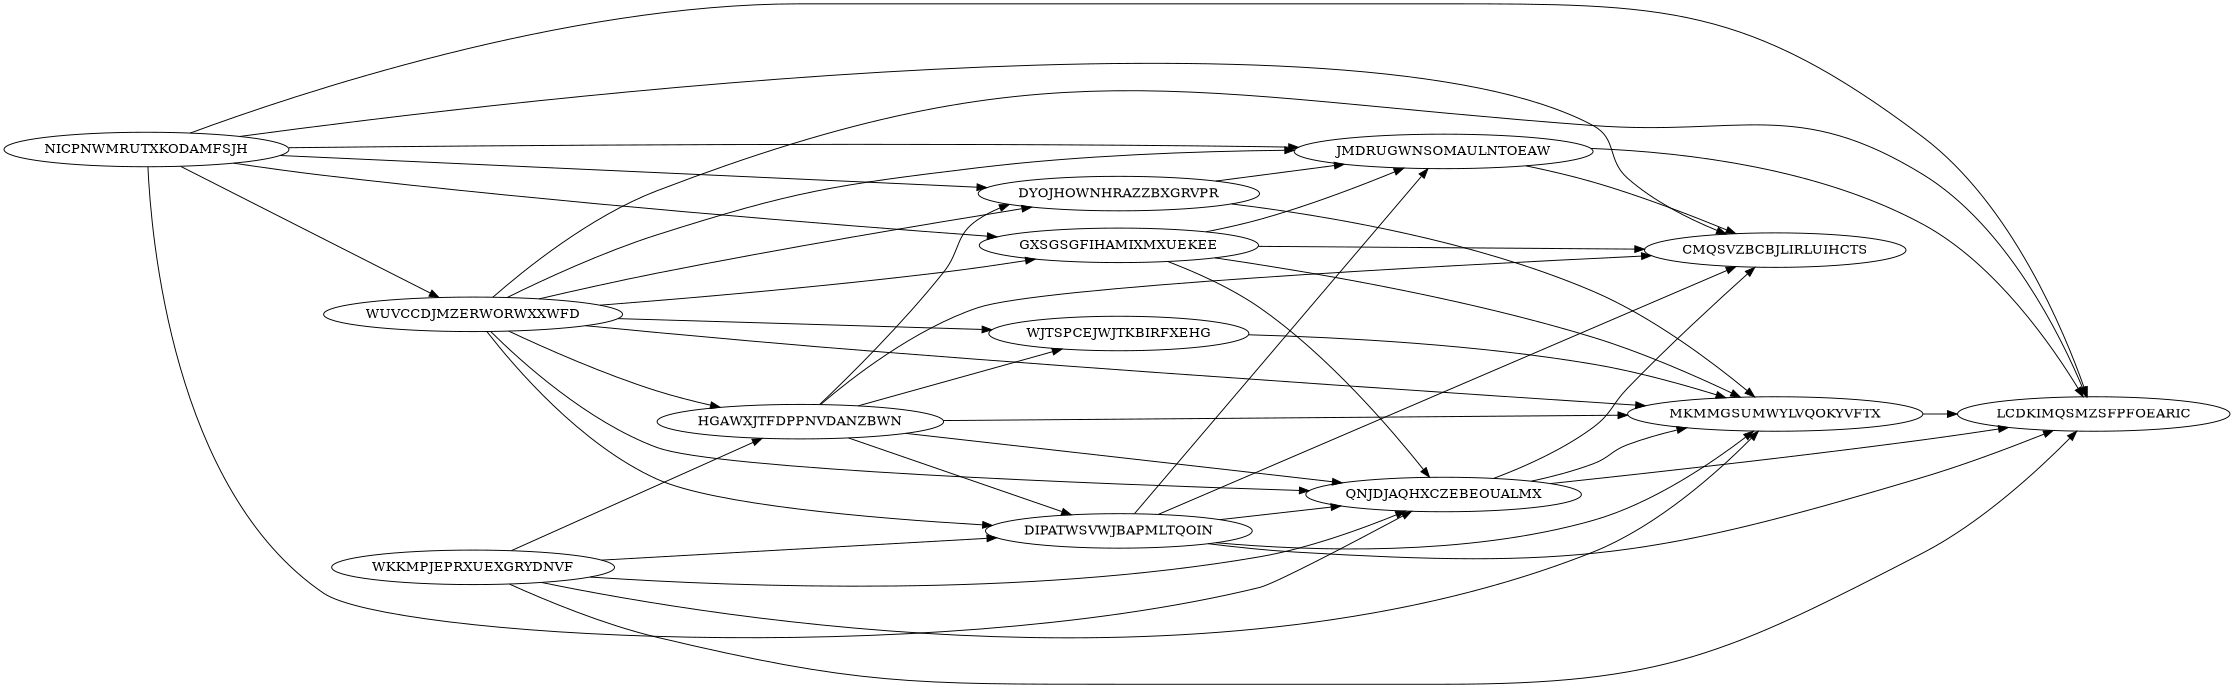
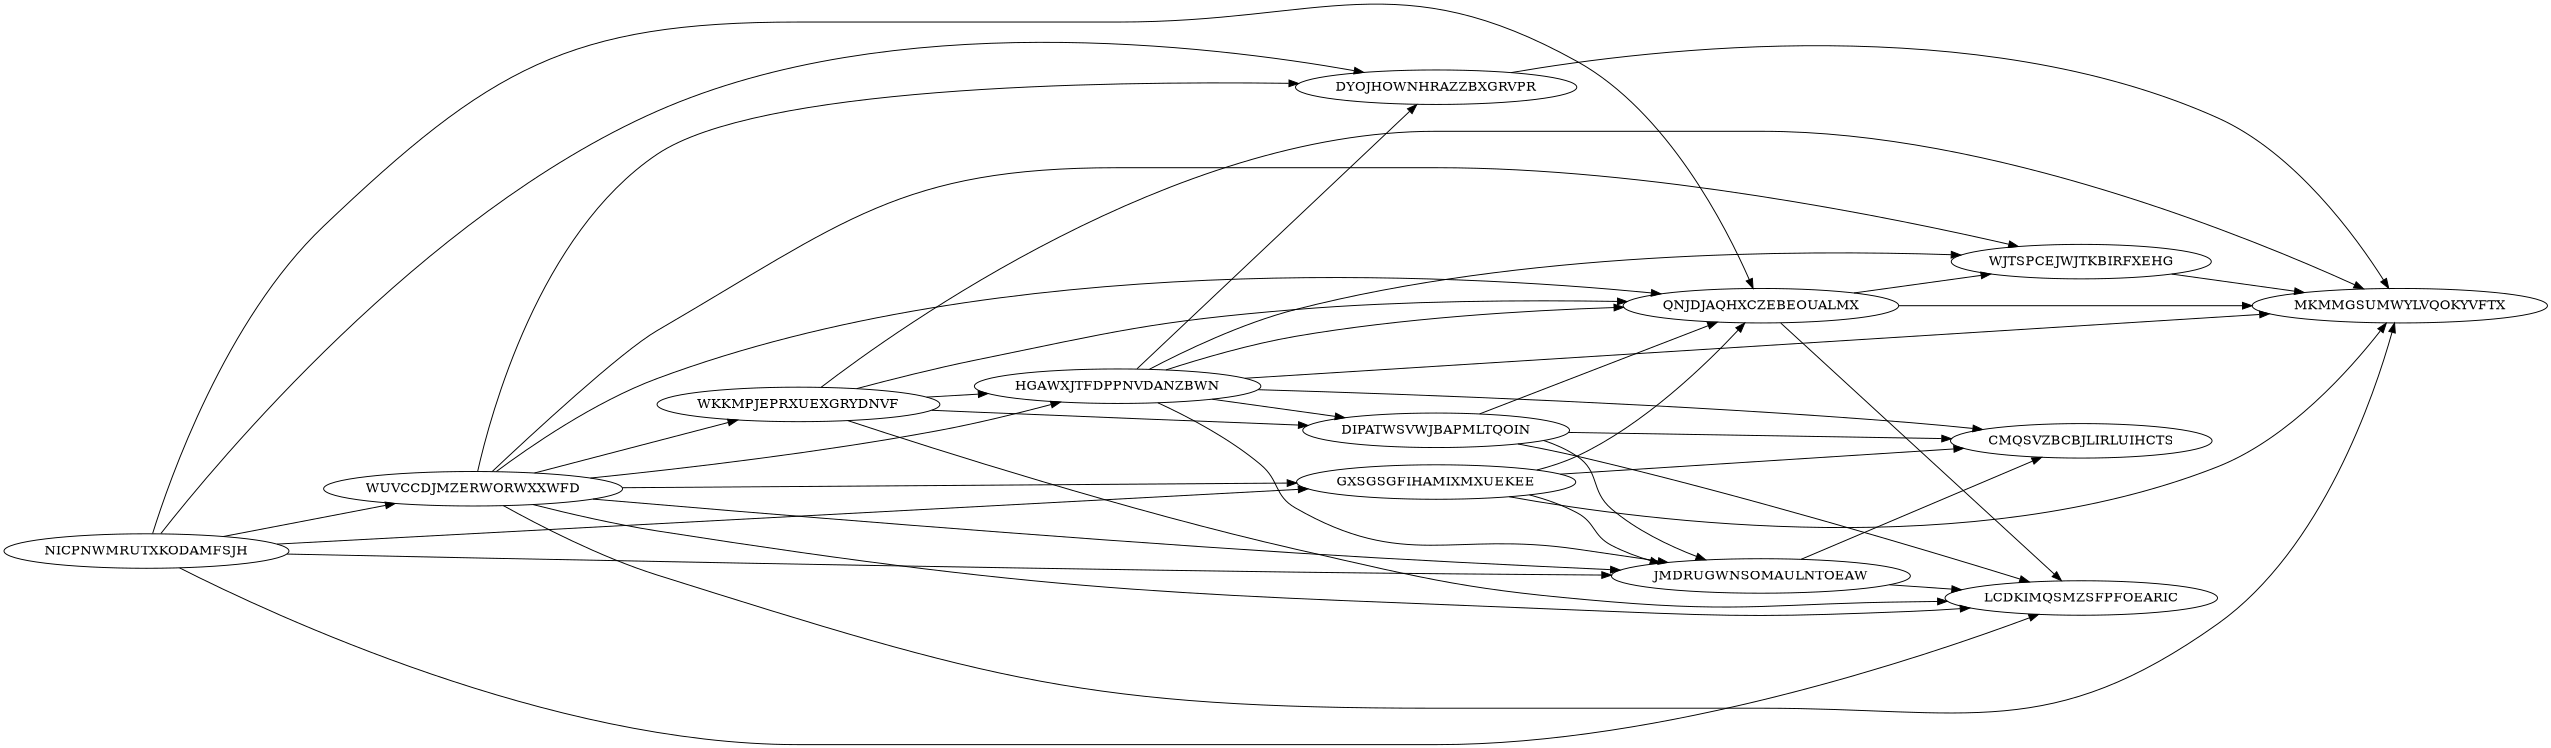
  digraph {
    rankdir=LR
    node [Weight=10]
    edge [Weight=11]
    NICPNWMRUTXKODAMFSJH [Weight=15]
    WUVCCDJMZERWORWXXWFD
    GXSGSGFIHAMIXMXUEKEE [Weight=19]
    DYOJHOWNHRAZZBXGRVPR [Weight=12]
    JMDRUGWNSOMAULNTOEAW [Weight=12]
    CMQSVZBCBJLIRLUIHCTS [Weight=14]
    LCDKIMQSMZSFPFOEARIC
    QNJDJAQHXCZEBEOUALMX [Weight=14]
    HGAWXJTFDPPNVDANZBWN [Weight=17]
    DIPATWSVWJBAPMLTQOIN
    WJTSPCEJWJTKBIRFXEHG [Weight=16]
    MKMMGSUMWYLVQOKYVFTX [Weight=11]
    WKKMPJEPRXUEXGRYDNVF [Weight=15]
    NICPNWMRUTXKODAMFSJH -> WUVCCDJMZERWORWXXWFD [Weight=19]
    NICPNWMRUTXKODAMFSJH -> GXSGSGFIHAMIXMXUEKEE [Weight=17]
    NICPNWMRUTXKODAMFSJH -> DYOJHOWNHRAZZBXGRVPR
    NICPNWMRUTXKODAMFSJH -> JMDRUGWNSOMAULNTOEAW [Weight=20]
-   NICPNWMRUTXKODAMFSJH -> CMQSVZBCBJLIRLUIHCTS [Weight=12]
    NICPNWMRUTXKODAMFSJH -> LCDKIMQSMZSFPFOEARIC [Weight=15]
    NICPNWMRUTXKODAMFSJH -> QNJDJAQHXCZEBEOUALMX [Weight=16]
    WUVCCDJMZERWORWXXWFD -> GXSGSGFIHAMIXMXUEKEE [Weight=14]
    WUVCCDJMZERWORWXXWFD -> DYOJHOWNHRAZZBXGRVPR [Weight=13]
    WUVCCDJMZERWORWXXWFD -> JMDRUGWNSOMAULNTOEAW [Weight=20]
    WUVCCDJMZERWORWXXWFD -> LCDKIMQSMZSFPFOEARIC [Weight=15]
    WUVCCDJMZERWORWXXWFD -> QNJDJAQHXCZEBEOUALMX
    WUVCCDJMZERWORWXXWFD -> HGAWXJTFDPPNVDANZBWN [Weight=12]
-   WUVCCDJMZERWORWXXWFD -> DIPATWSVWJBAPMLTQOIN [Weight=10]
+   WUVCCDJMZERWORWXXWFD -> WKKMPJEPRXUEXGRYDNVF [Weight=10]
    WUVCCDJMZERWORWXXWFD -> WJTSPCEJWJTKBIRFXEHG [Weight=17]
    WUVCCDJMZERWORWXXWFD -> MKMMGSUMWYLVQOKYVFTX [Weight=20]
    GXSGSGFIHAMIXMXUEKEE -> JMDRUGWNSOMAULNTOEAW [Weight=15]
    GXSGSGFIHAMIXMXUEKEE -> CMQSVZBCBJLIRLUIHCTS [Weight=18]
    GXSGSGFIHAMIXMXUEKEE -> QNJDJAQHXCZEBEOUALMX [Weight=19]
    GXSGSGFIHAMIXMXUEKEE -> MKMMGSUMWYLVQOKYVFTX [Weight=17]
-   DYOJHOWNHRAZZBXGRVPR -> JMDRUGWNSOMAULNTOEAW [Weight=10]
+   HGAWXJTFDPPNVDANZBWN -> JMDRUGWNSOMAULNTOEAW [Weight=10]
    DYOJHOWNHRAZZBXGRVPR -> MKMMGSUMWYLVQOKYVFTX
    JMDRUGWNSOMAULNTOEAW -> CMQSVZBCBJLIRLUIHCTS [Weight=18]
    JMDRUGWNSOMAULNTOEAW -> LCDKIMQSMZSFPFOEARIC [Weight=19]
    QNJDJAQHXCZEBEOUALMX -> LCDKIMQSMZSFPFOEARIC [Weight=16]
-   QNJDJAQHXCZEBEOUALMX -> CMQSVZBCBJLIRLUIHCTS [Weight=15]
+   QNJDJAQHXCZEBEOUALMX -> WJTSPCEJWJTKBIRFXEHG [Weight=15]
    QNJDJAQHXCZEBEOUALMX -> MKMMGSUMWYLVQOKYVFTX [Weight=18]
    HGAWXJTFDPPNVDANZBWN -> DYOJHOWNHRAZZBXGRVPR [Weight=12]
    HGAWXJTFDPPNVDANZBWN -> CMQSVZBCBJLIRLUIHCTS
    HGAWXJTFDPPNVDANZBWN -> QNJDJAQHXCZEBEOUALMX [Weight=20]
    HGAWXJTFDPPNVDANZBWN -> DIPATWSVWJBAPMLTQOIN [Weight=15]
    HGAWXJTFDPPNVDANZBWN -> WJTSPCEJWJTKBIRFXEHG [Weight=16]
    HGAWXJTFDPPNVDANZBWN -> MKMMGSUMWYLVQOKYVFTX
    DIPATWSVWJBAPMLTQOIN -> JMDRUGWNSOMAULNTOEAW [Weight=17]
    DIPATWSVWJBAPMLTQOIN -> CMQSVZBCBJLIRLUIHCTS [Weight=10]
    DIPATWSVWJBAPMLTQOIN -> LCDKIMQSMZSFPFOEARIC [Weight=12]
    DIPATWSVWJBAPMLTQOIN -> QNJDJAQHXCZEBEOUALMX [Weight=18]
-   DIPATWSVWJBAPMLTQOIN -> MKMMGSUMWYLVQOKYVFTX
    WJTSPCEJWJTKBIRFXEHG -> MKMMGSUMWYLVQOKYVFTX [Weight=13]
-   MKMMGSUMWYLVQOKYVFTX -> LCDKIMQSMZSFPFOEARIC [Weight=13]
    WKKMPJEPRXUEXGRYDNVF -> LCDKIMQSMZSFPFOEARIC [Weight=14]
    WKKMPJEPRXUEXGRYDNVF -> QNJDJAQHXCZEBEOUALMX [Weight=18]
    WKKMPJEPRXUEXGRYDNVF -> HGAWXJTFDPPNVDANZBWN [Weight=19]
    WKKMPJEPRXUEXGRYDNVF -> DIPATWSVWJBAPMLTQOIN
    WKKMPJEPRXUEXGRYDNVF -> MKMMGSUMWYLVQOKYVFTX [Weight=10]
  }
